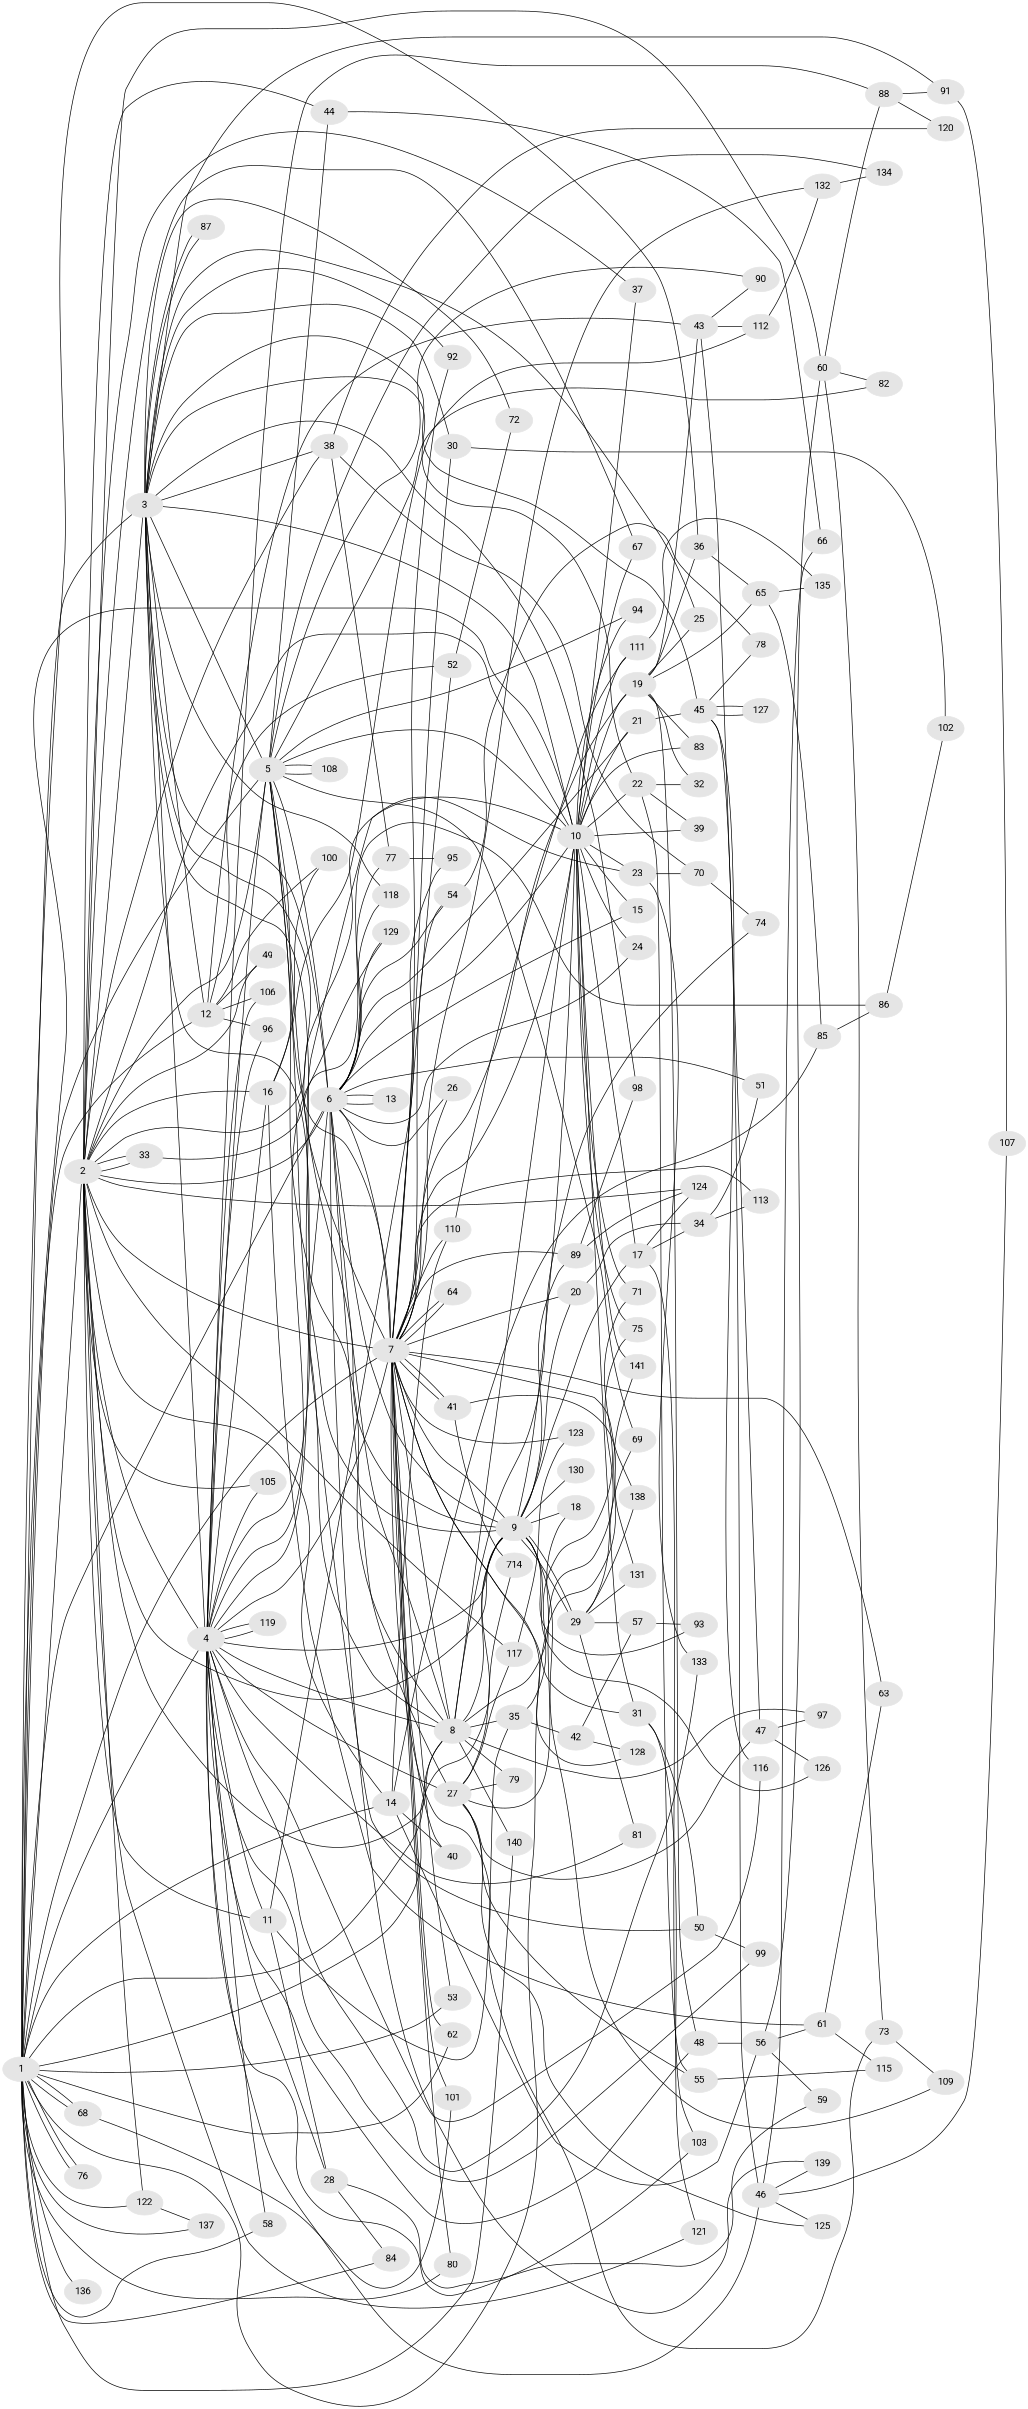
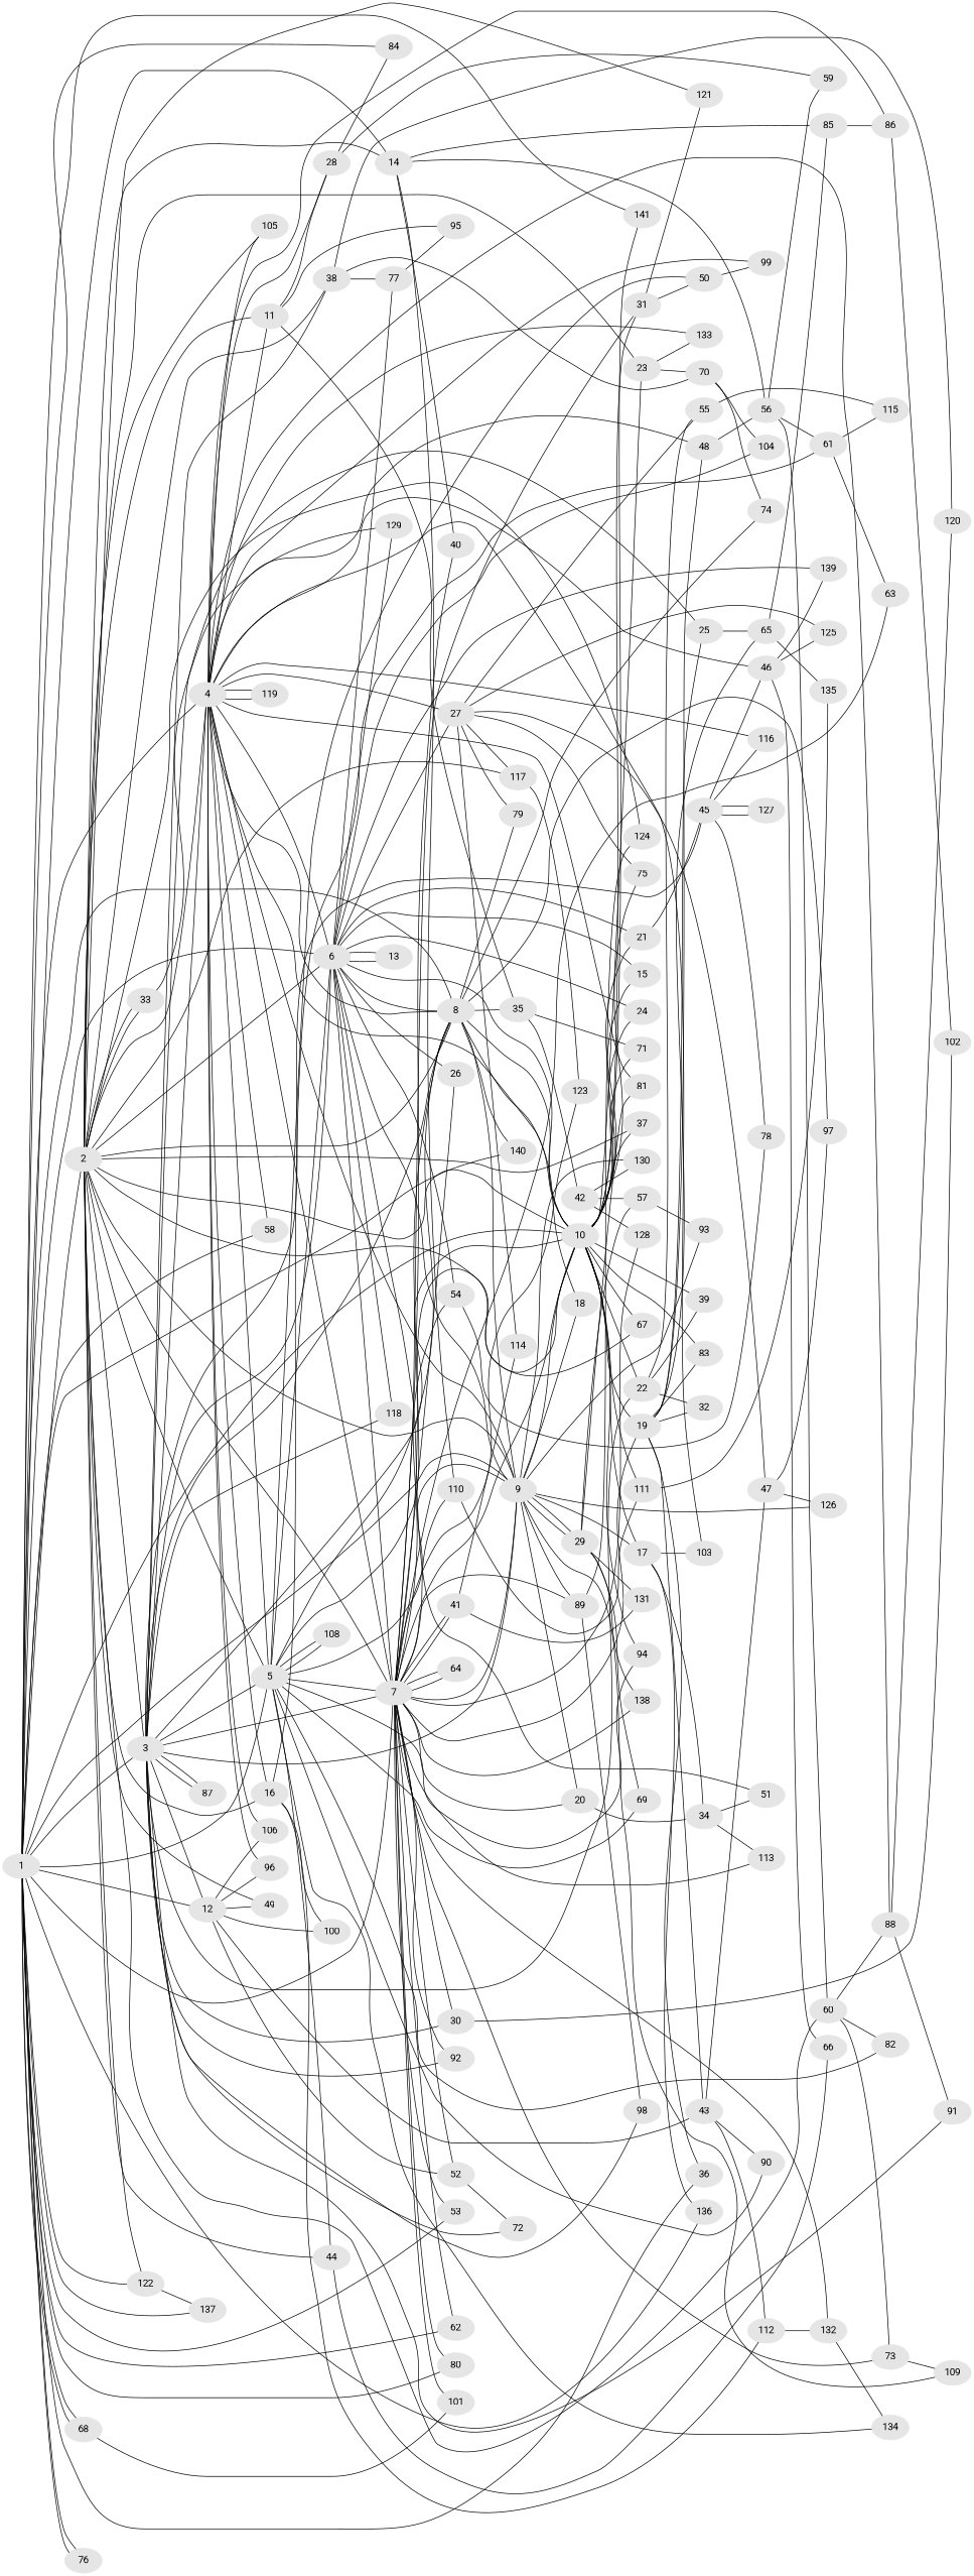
  graph {
    fontname=Roboto
    rankdir=LR
    node [color=gray90 fontname=Roboto style=filled]
    edge [fontname=Roboto]
    1
    2
    3
    4
    5
    6
    7
    8
    9
    10
    12
    14
    36
    53
    58
    62
    68
    76
    80
    84
    122
    136
    137
    140
    141
    11
    16
    23
    33
    37
    38
    44
    49
    60
    67
    105
    117
    121
    124
    22
    25
    30
    45
    72
    87
    91
    92
    98
    118
    27
    28
    46
    48
    81
    86
    88
    96
    99
    103
    106
    116
    119
    133
    50
    69
    82
    90
    94
    108
    134
    13
    15
    21
    24
    26
    51
    54
    77
+   104
    129
    139
    19
    20
    31
    40
    41
    52
    63
    64
    73
    89
    101
    110
    113
    123
    128
    132
    138
    18
    35
    74
    79
    97
    17
    29
    93
    109
    126
    130
    39
    71
    75
    83
    111
    43
    100
    56
    85
    65
    95
    61
    112
    70
    120
    66
    32
    55
    102
    78
    127
-   107
    47
-   114 [label=714]
+   114
    125
    59
    34
    131
    42
    57
    135
    115
    1 -- 2
    1 -- 3
    1 -- 4
    1 -- 5
    1 -- 6
    1 -- 7
    1 -- 8
    1 -- 9
    1 -- 10
    1 -- 12
    1 -- 14
    1 -- 36
    1 -- 53
    1 -- 58
    1 -- 62
    1 -- 68
    1 -- 68
    1 -- 76
    1 -- 76
    1 -- 80
    1 -- 84
    1 -- 122
    1 -- 136
    1 -- 137
    1 -- 140
    1 -- 141
    2 -- 3
    2 -- 4
    2 -- 5
    2 -- 6
    2 -- 7
    2 -- 8
    2 -- 9
    2 -- 10
    2 -- 14
    2 -- 122
    2 -- 11
    2 -- 16
    2 -- 23
    2 -- 33
    2 -- 33
    2 -- 37
    2 -- 38
    2 -- 44
    2 -- 49
    2 -- 60
    2 -- 67
    2 -- 105
    2 -- 117
    2 -- 121
    2 -- 124
    3 -- 4
    3 -- 5
    3 -- 6
    3 -- 7
    3 -- 8
    3 -- 9
    3 -- 10
    3 -- 12
    3 -- 38
    3 -- 22
    3 -- 25
    3 -- 30
    3 -- 45
    3 -- 72
    3 -- 87
    3 -- 87
    3 -- 91
    3 -- 92
    3 -- 98
    3 -- 118
    4 -- 5
    4 -- 6
    4 -- 7
    4 -- 8
    4 -- 9
    4 -- 10
    4 -- 58
    4 -- 11
    4 -- 16
    4 -- 105
    4 -- 27
    4 -- 28
    4 -- 46
    4 -- 48
    4 -- 81
    4 -- 86
    4 -- 88
    4 -- 96
    4 -- 99
    4 -- 103
    4 -- 106
    4 -- 116
    4 -- 119
    4 -- 119
    4 -- 133
    5 -- 6
    5 -- 7
    5 -- 8
    5 -- 9
    5 -- 10
    5 -- 44
    5 -- 50
    5 -- 69
    5 -- 82
    5 -- 90
    5 -- 94
    5 -- 108
    5 -- 108
    5 -- 134
    6 -- 7
    6 -- 8
    6 -- 9
    6 -- 10
    6 -- 118
    6 -- 27
    6 -- 13
    6 -- 13
    6 -- 15
    6 -- 21
    6 -- 24
    6 -- 26
    6 -- 51
    6 -- 54
    6 -- 77
+   6 -- 104
    6 -- 129
    6 -- 139
    7 -- 8
    7 -- 9
    7 -- 10
    7 -- 53
    7 -- 62
    7 -- 80
    7 -- 30
    7 -- 92
    7 -- 26
    7 -- 54
    7 -- 19
    7 -- 20
    7 -- 31
    7 -- 40
    7 -- 41
    7 -- 41
    7 -- 52
    7 -- 63
    7 -- 64
    7 -- 64
    7 -- 73
    7 -- 89
    7 -- 101
    7 -- 110
    7 -- 113
    7 -- 123
    7 -- 128
    7 -- 132
    7 -- 138
    8 -- 9
    8 -- 10
    8 -- 140
    8 -- 18
    8 -- 35
    8 -- 74
    8 -- 79
    8 -- 97
    9 -- 10
    9 -- 20
    9 -- 89
    9 -- 18
    9 -- 17
    9 -- 29
    9 -- 29
    9 -- 93
    9 -- 109
    9 -- 126
    9 -- 130
    10 -- 141
    10 -- 23
    10 -- 37
    10 -- 67
    10 -- 22
    10 -- 94
    10 -- 15
    10 -- 21
    10 -- 24
    10 -- 19
    10 -- 31
    10 -- 17
    10 -- 39
    10 -- 71
    10 -- 75
    10 -- 83
    10 -- 111
    12 -- 49
    12 -- 96
    12 -- 106
    12 -- 52
    12 -- 43
    12 -- 100
    14 -- 40
    14 -- 110
    14 -- 56
    14 -- 85
-   36 -- 65
+   25 -- 65
    68 -- 101
    122 -- 137
    11 -- 28
    11 -- 35
    11 -- 95
    16 -- 100
    16 -- 61
    16 -- 112
    23 -- 133
    23 -- 70
    33 -- 129
    38 -- 77
    38 -- 70
    38 -- 120
    44 -- 66
    60 -- 88
    60 -- 82
    60 -- 73
    117 -- 123
    22 -- 39
    22 -- 32
    22 -- 55
    30 -- 102
    45 -- 46
    45 -- 116
    45 -- 78
    45 -- 127
    45 -- 127
-   91 -- 107
    27 -- 117
    27 -- 79
    27 -- 75
    27 -- 55
    27 -- 47
    27 -- 114
    27 -- 125
    28 -- 84
    28 -- 59
    46 -- 139
    46 -- 66
-   46 -- 107
    46 -- 125
    48 -- 56
    86 -- 102
    88 -- 91
    88 -- 120
    50 -- 99
    21 -- 45
    54 -- 78
    77 -- 95
    19 -- 36
    19 -- 25
    19 -- 48
    19 -- 83
    19 -- 43
    19 -- 65
    19 -- 32
    20 -- 34
    31 -- 121
    31 -- 50
    41 -- 114
    41 -- 131
    52 -- 72
    73 -- 109
    89 -- 124
    89 -- 98
    110 -- 111
    132 -- 134
    35 -- 71
    35 -- 42
-   17 -- 124
+   17 -- 136
    17 -- 103
    17 -- 34
    29 -- 81
    29 -- 69
    29 -- 138
    29 -- 131
    29 -- 57
    111 -- 135
    43 -- 90
    43 -- 112
    43 -- 47
    56 -- 60
    56 -- 61
    56 -- 59
    85 -- 86
    65 -- 85
    65 -- 135
    61 -- 63
    61 -- 115
    112 -- 132
+   70 -- 104
    70 -- 74
    55 -- 115
    47 -- 97
    47 -- 126
    34 -- 51
    34 -- 113
    42 -- 128
+   42 -- 130
    42 -- 57
    57 -- 93
  }
